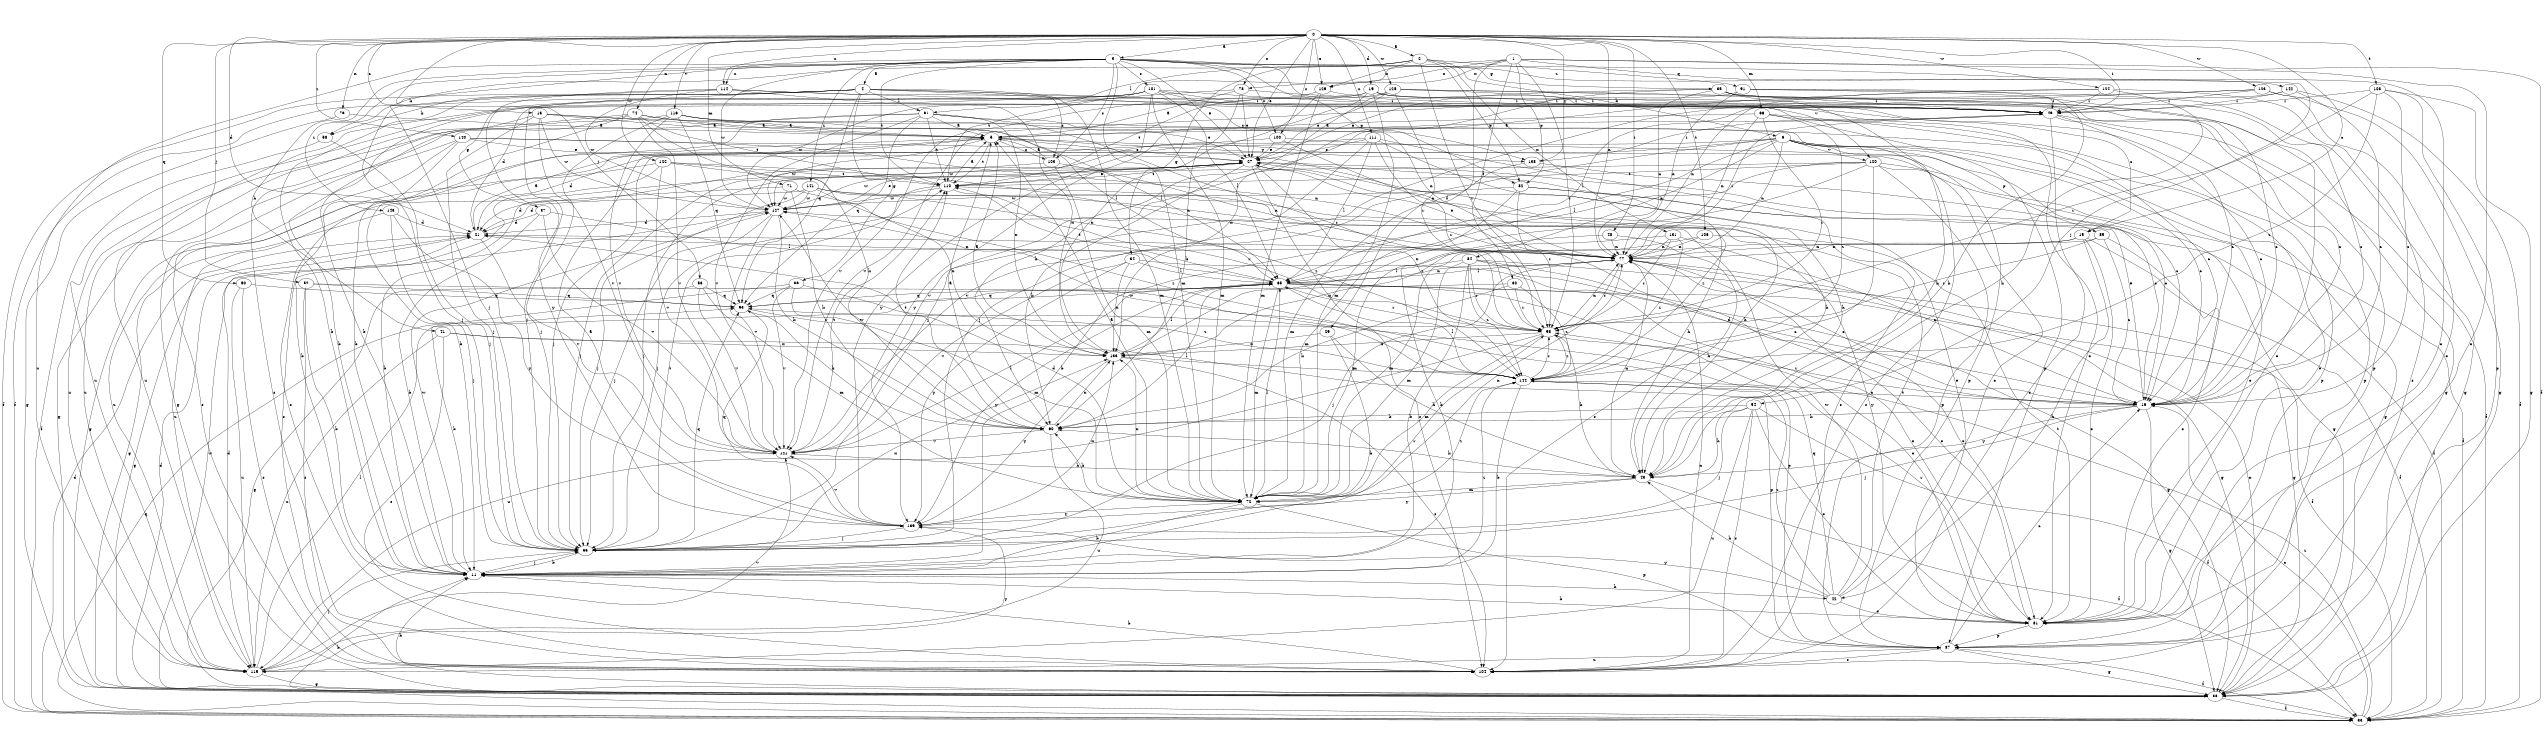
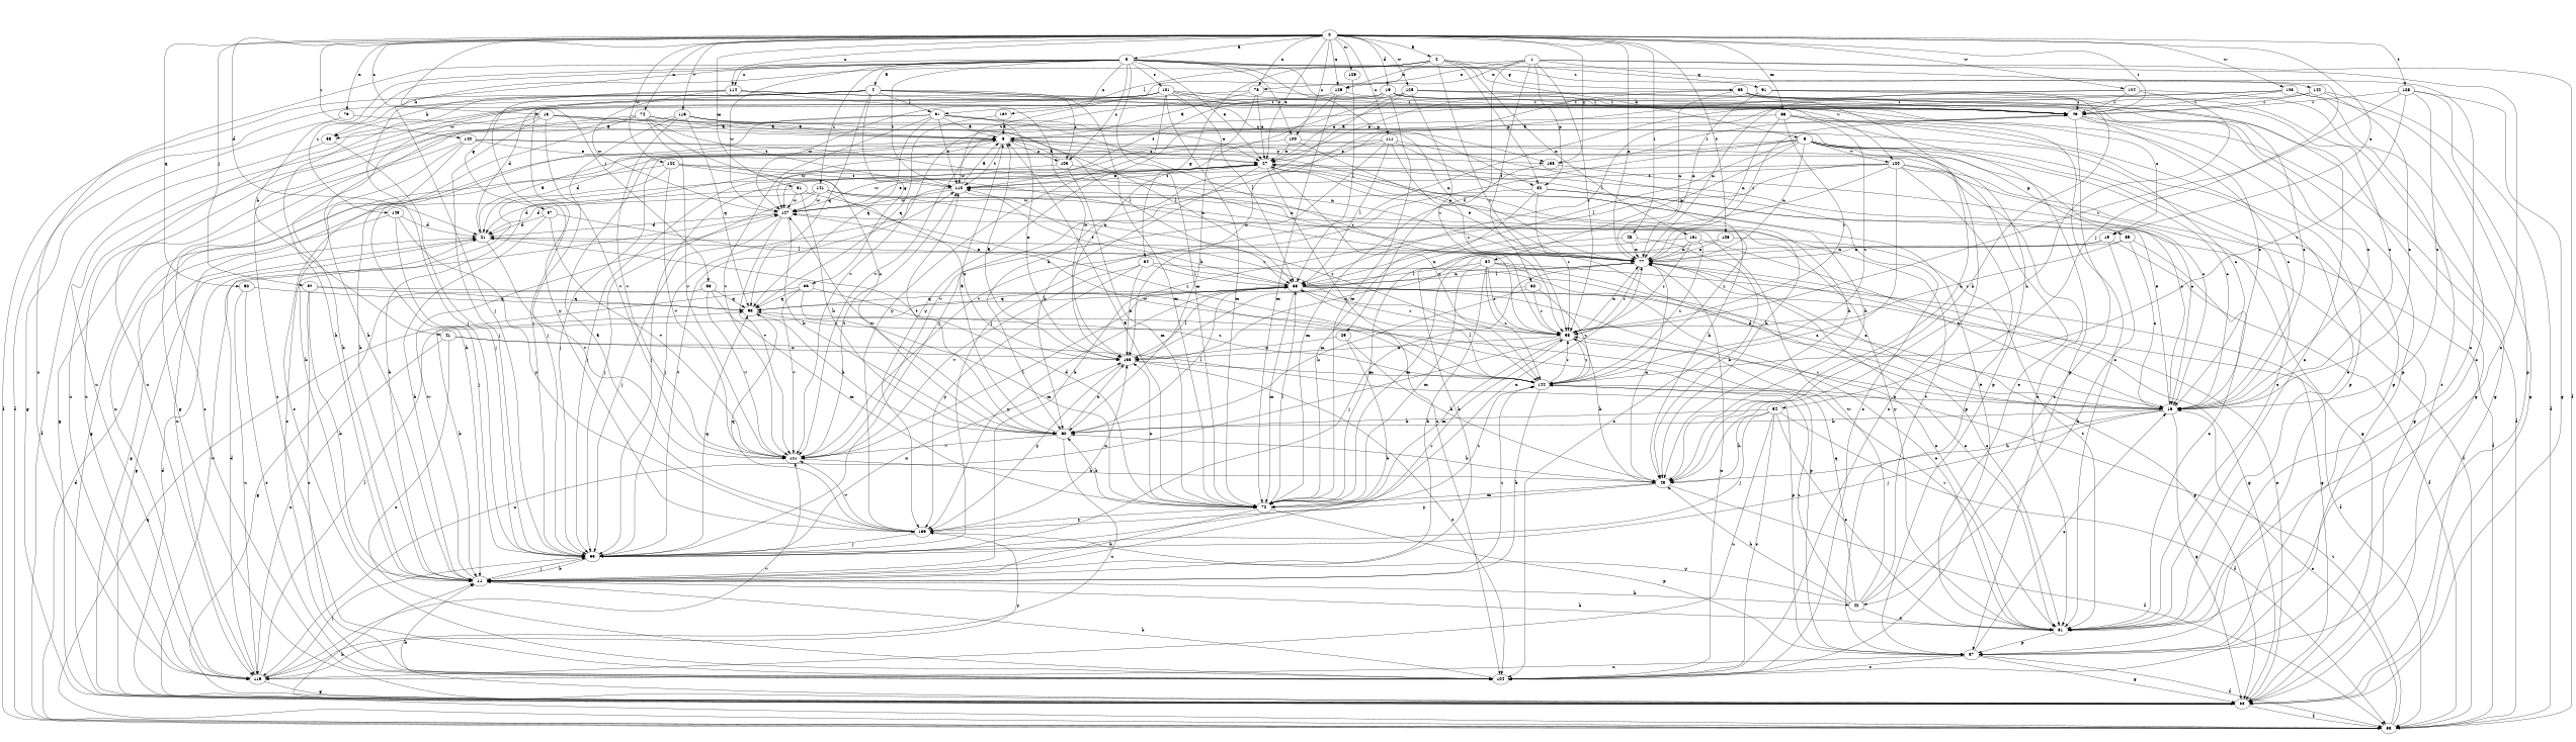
  strict digraph {
    0
    2
    3
    13
    15
    19
    21
    27
    48
    49
    52
    53
    66
-   71
+   71 [label=31]
    74
    76
    77
    78
    90
    100
    106
    108
    111
    114
    116
    122
    123
    124
    125
+   126
    129
    138
    140
    82
    98
    6
    34
    58
    61
    91
    131
    81
    110
    4
    35
    41
    55
    72
    101
    103
    115
    120
    127
+   132
    141
    142
    143
    11
    5
    121
    87
    33
    42
    16
    139
    38
    104
    144
    43
    60
    93
    65
    133
    1
    29
    30
    54
    84
    85
    36
    37
    0 -> 2 [label=a]
    0 -> 3 [label=a]
    0 -> 13 [label=c]
    0 -> 15 [label=c]
    0 -> 19 [label=d]
    0 -> 21 [label=d]
    0 -> 27 [label=e]
    0 -> 48 [label=i]
    0 -> 49 [label=i]
    0 -> 52 [label=j]
    0 -> 53 [label=j]
    0 -> 66 [label=m]
    0 -> 71 [label=m]
    0 -> 74 [label=n]
    0 -> 76 [label=n]
    0 -> 77 [label=n]
    0 -> 78 [label=o]
    0 -> 90 [label=q]
    0 -> 100 [label=s]
    0 -> 106 [label=t]
    0 -> 108 [label=t]
    0 -> 111 [label=u]
    0 -> 114 [label=u]
    0 -> 116 [label=v]
    0 -> 122 [label=w]
    0 -> 123 [label=w]
    0 -> 124 [label=w]
    0 -> 125 [label=w]
+   0 -> 126 [label=w]
    0 -> 129 [label=x]
    0 -> 138 [label=y]
    0 -> 140 [label=z]
    2 -> 129 [label=x]
    2 -> 82 [label=p]
    2 -> 98 [label=r]
    2 -> 6 [label=b]
    2 -> 34 [label=g]
    2 -> 58 [label=k]
    2 -> 61 [label=l]
    2 -> 91 [label=q]
    2 -> 131 [label=x]
    3 -> 27 [label=e]
    3 -> 100 [label=s]
    3 -> 114 [label=u]
    3 -> 82 [label=p]
    3 -> 81 [label=o]
    3 -> 110 [label=t]
    3 -> 4 [label=a]
    3 -> 35 [label=g]
    3 -> 41 [label=h]
    3 -> 55 [label=j]
    3 -> 72 [label=m]
    3 -> 101 [label=s]
    3 -> 103 [label=s]
    3 -> 115 [label=u]
    3 -> 120 [label=v]
    3 -> 127 [label=w]
+   3 -> 132 [label=x]
    3 -> 141 [label=z]
    3 -> 142 [label=z]
    3 -> 143 [label=z]
    13 -> 77 [label=n]
    13 -> 55 [label=j]
-   13 -> 127 [label=w]
+   13 -> 58 [label=w]
    13 -> 11 [label=b]
    13 -> 5 [label=a]
    13 -> 121 [label=v]
    13 -> 87 [label=p]
    15 -> 77 [label=n]
-   15 -> 81 [label=o]
+   120 -> 81 [label=o]
    15 -> 72 [label=m]
    15 -> 33 [label=f]
    15 -> 42 [label=h]
    19 -> 49 [label=i]
    19 -> 110 [label=t]
    19 -> 72 [label=m]
    19 -> 115 [label=u]
    19 -> 87 [label=p]
    19 -> 16 [label=c]
    19 -> 139 [label=y]
    21 -> 77 [label=n]
    21 -> 5 [label=a]
    21 -> 121 [label=v]
    21 -> 38 [label=g]
    27 -> 110 [label=t]
    27 -> 55 [label=j]
    27 -> 115 [label=u]
    27 -> 127 [label=w]
    27 -> 16 [label=c]
    27 -> 104 [label=s]
    27 -> 144 [label=z]
    27 -> 43 [label=h]
    27 -> 60 [label=k]
    48 -> 77 [label=n]
    48 -> 11 [label=b]
    48 -> 43 [label=h]
    49 -> 5 [label=a]
    49 -> 87 [label=p]
    49 -> 33 [label=f]
    49 -> 16 [label=c]
    49 -> 104 [label=s]
    52 -> 11 [label=b]
    52 -> 87 [label=p]
    52 -> 104 [label=s]
    52 -> 93 [label=q]
    53 -> 72 [label=m]
    53 -> 121 [label=v]
    53 -> 38 [label=g]
    53 -> 93 [label=q]
    66 -> 77 [label=n]
    66 -> 98 [label=r]
    66 -> 81 [label=o]
    66 -> 5 [label=a]
    66 -> 87 [label=p]
    66 -> 144 [label=z]
    71 -> 21 [label=d]
    71 -> 127 [label=w]
    71 -> 144 [label=z]
    71 -> 60 [label=k]
    74 -> 110 [label=t]
    74 -> 115 [label=u]
    74 -> 11 [label=b]
    74 -> 5 [label=a]
    74 -> 121 [label=v]
    74 -> 104 [label=s]
    74 -> 60 [label=k]
    74 -> 65 [label=l]
    76 -> 5 [label=a]
    76 -> 38 [label=g]
    77 -> 27 [label=e]
    77 -> 49 [label=i]
    77 -> 98 [label=r]
    77 -> 81 [label=o]
    77 -> 55 [label=j]
    77 -> 16 [label=c]
    77 -> 38 [label=g]
    77 -> 65 [label=l]
    78 -> 27 [label=e]
    78 -> 49 [label=i]
    78 -> 127 [label=w]
    78 -> 5 [label=a]
    78 -> 60 [label=k]
    90 -> 115 [label=u]
    90 -> 104 [label=s]
    90 -> 93 [label=q]
    100 -> 27 [label=e]
    100 -> 77 [label=n]
    100 -> 55 [label=j]
    100 -> 16 [label=c]
    106 -> 77 [label=n]
    106 -> 81 [label=t]
    106 -> 133 [label=x]
    108 -> 49 [label=i]
    108 -> 98 [label=r]
    108 -> 87 [label=p]
    108 -> 16 [label=c]
    108 -> 38 [label=g]
    108 -> 144 [label=z]
    111 -> 27 [label=e]
    111 -> 98 [label=r]
    111 -> 127 [label=w]
    111 -> 121 [label=v]
    111 -> 104 [label=s]
    111 -> 43 [label=h]
    111 -> 65 [label=l]
    114 -> 49 [label=i]
    114 -> 55 [label=j]
    114 -> 127 [label=w]
    114 -> 87 [label=p]
    114 -> 139 [label=y]
    114 -> 133 [label=x]
    116 -> 55 [label=j]
    116 -> 115 [label=u]
    116 -> 5 [label=a]
    116 -> 121 [label=v]
    116 -> 16 [label=c]
    116 -> 93 [label=q]
    116 -> 65 [label=l]
    122 -> 77 [label=n]
    122 -> 110 [label=t]
    122 -> 121 [label=v]
    122 -> 38 [label=g]
    122 -> 104 [label=s]
    122 -> 144 [label=z]
    123 -> 21 [label=d]
    123 -> 49 [label=i]
    123 -> 81 [label=o]
    123 -> 55 [label=j]
    123 -> 38 [label=g]
    124 -> 49 [label=i]
    124 -> 77 [label=n]
    124 -> 55 [label=j]
    124 -> 104 [label=s]
    124 -> 43 [label=h]
    125 -> 27 [label=e]
    125 -> 49 [label=i]
    125 -> 98 [label=r]
    125 -> 115 [label=u]
    125 -> 16 [label=c]
    125 -> 38 [label=g]
    125 -> 60 [label=k]
+   126 -> 65 [label=l]
    129 -> 49 [label=i]
    129 -> 72 [label=m]
    129 -> 121 [label=v]
    129 -> 133 [label=x]
    138 -> 49 [label=i]
    138 -> 72 [label=m]
    138 -> 16 [label=c]
    140 -> 27 [label=e]
    140 -> 77 [label=n]
    140 -> 11 [label=b]
    140 -> 38 [label=g]
    140 -> 104 [label=s]
    140 -> 43 [label=h]
    82 -> 98 [label=r]
    82 -> 72 [label=m]
    82 -> 127 [label=w]
    82 -> 33 [label=f]
    82 -> 144 [label=z]
    98 -> 77 [label=n]
    98 -> 72 [label=m]
    98 -> 115 [label=u]
    98 -> 144 [label=z]
    98 -> 43 [label=h]
    98 -> 133 [label=x]
    6 -> 21 [label=d]
    6 -> 77 [label=n]
    6 -> 81 [label=o]
    6 -> 115 [label=u]
    6 -> 120 [label=v]
    6 -> 121 [label=v]
    6 -> 16 [label=c]
    6 -> 38 [label=g]
    6 -> 104 [label=s]
    6 -> 65 [label=l]
    6 -> 84 [label=p]
    6 -> 85 [label=p]
    34 -> 81 [label=o]
    34 -> 121 [label=v]
    34 -> 139 [label=y]
    34 -> 65 [label=l]
    34 -> 133 [label=x]
    58 -> 55 [label=j]
    58 -> 33 [label=f]
    61 -> 27 [label=e]
    61 -> 98 [label=r]
    61 -> 110 [label=t]
    61 -> 11 [label=b]
    61 -> 5 [label=a]
    61 -> 121 [label=v]
    61 -> 38 [label=g]
    61 -> 93 [label=q]
    61 -> 133 [label=x]
    91 -> 49 [label=i]
    91 -> 77 [label=n]
    91 -> 121 [label=v]
    91 -> 38 [label=g]
    91 -> 43 [label=h]
    131 -> 77 [label=n]
    131 -> 98 [label=r]
    131 -> 72 [label=m]
    131 -> 16 [label=c]
    131 -> 144 [label=z]
    81 -> 98 [label=r]
    81 -> 11 [label=b]
    81 -> 87 [label=p]
    110 -> 27 [label=e]
    110 -> 98 [label=r]
    110 -> 55 [label=j]
    110 -> 127 [label=w]
    110 -> 5 [label=a]
    4 -> 15 [label=c]
    4 -> 138 [label=y]
    4 -> 58 [label=k]
    4 -> 61 [label=l]
    4 -> 72 [label=m]
    4 -> 103 [label=s]
    4 -> 11 [label=b]
    4 -> 33 [label=f]
    4 -> 93 [label=q]
    4 -> 36 [label=g]
    4 -> 37 [label=g]
    35 -> 27 [label=e]
    35 -> 49 [label=i]
    35 -> 77 [label=n]
    35 -> 81 [label=o]
    35 -> 16 [label=c]
    35 -> 43 [label=h]
    35 -> 133 [label=x]
    41 -> 115 [label=u]
    41 -> 87 [label=p]
    41 -> 104 [label=s]
    41 -> 133 [label=x]
    55 -> 98 [label=r]
    55 -> 110 [label=t]
    55 -> 11 [label=b]
    55 -> 93 [label=q]
    55 -> 133 [label=x]
    72 -> 21 [label=d]
    72 -> 77 [label=n]
    72 -> 11 [label=b]
    72 -> 5 [label=a]
    72 -> 87 [label=p]
    72 -> 139 [label=y]
    72 -> 144 [label=z]
    72 -> 60 [label=k]
    72 -> 65 [label=l]
    72 -> 133 [label=x]
    101 -> 49 [label=i]
    101 -> 81 [label=o]
    101 -> 55 [label=j]
    101 -> 72 [label=m]
    101 -> 11 [label=b]
    101 -> 33 [label=f]
    101 -> 16 [label=c]
    101 -> 139 [label=y]
    101 -> 65 [label=l]
    103 -> 77 [label=n]
    103 -> 72 [label=m]
    103 -> 11 [label=b]
    103 -> 5 [label=a]
    115 -> 21 [label=d]
    115 -> 55 [label=j]
    115 -> 121 [label=v]
    115 -> 139 [label=y]
    115 -> 38 [label=g]
    115 -> 65 [label=l]
    120 -> 110 [label=t]
    120 -> 55 [label=j]
    120 -> 11 [label=b]
    120 -> 87 [label=p]
    120 -> 33 [label=f]
    120 -> 38 [label=g]
    120 -> 104 [label=s]
    120 -> 133 [label=x]
    127 -> 21 [label=d]
    127 -> 27 [label=e]
    127 -> 55 [label=j]
    127 -> 121 [label=v]
    127 -> 60 [label=k]
+   132 -> 5 [label=a]
+   132 -> 93 [label=q]
    141 -> 21 [label=d]
    141 -> 81 [label=y]
    141 -> 55 [label=j]
    141 -> 127 [label=w]
    141 -> 43 [label=h]
    141 -> 133 [label=x]
    142 -> 49 [label=i]
    142 -> 33 [label=f]
    142 -> 16 [label=c]
    142 -> 65 [label=l]
    143 -> 21 [label=d]
    143 -> 55 [label=j]
    143 -> 139 [label=y]
    143 -> 38 [label=g]
    11 -> 55 [label=j]
    11 -> 127 [label=w]
    11 -> 42 [label=h]
    11 -> 144 [label=z]
    5 -> 27 [label=e]
    5 -> 138 [label=y]
    5 -> 81 [label=o]
    5 -> 110 [label=t]
    5 -> 103 [label=s]
    5 -> 127 [label=w]
    5 -> 104 [label=s]
    121 -> 110 [label=t]
    121 -> 43 [label=h]
    121 -> 65 [label=l]
    87 -> 115 [label=u]
    87 -> 33 [label=f]
    87 -> 16 [label=c]
    87 -> 38 [label=g]
    87 -> 104 [label=s]
    33 -> 21 [label=d]
    33 -> 11 [label=b]
    33 -> 16 [label=c]
    33 -> 144 [label=z]
    33 -> 93 [label=q]
    42 -> 27 [label=e]
    42 -> 81 [label=o]
    42 -> 110 [label=t]
    42 -> 127 [label=w]
    42 -> 139 [label=y]
    42 -> 144 [label=z]
    42 -> 43 [label=h]
    42 -> 93 [label=q]
    16 -> 21 [label=d]
    16 -> 27 [label=e]
    16 -> 98 [label=r]
    16 -> 55 [label=j]
    16 -> 38 [label=g]
-   16 -> 43 [label=y]
+   16 -> 43 [label=h]
    16 -> 60 [label=k]
    139 -> 55 [label=j]
    139 -> 5 [label=a]
    139 -> 121 [label=v]
    139 -> 93 [label=q]
    139 -> 133 [label=x]
    38 -> 21 [label=d]
    38 -> 77 [label=n]
    38 -> 127 [label=w]
    38 -> 11 [label=b]
    38 -> 33 [label=f]
    104 -> 77 [label=n]
    104 -> 11 [label=b]
    144 -> 98 [label=r]
    144 -> 127 [label=w]
    144 -> 11 [label=b]
    144 -> 16 [label=c]
    144 -> 65 [label=l]
    43 -> 77 [label=n]
    43 -> 72 [label=m]
    43 -> 33 [label=f]
    43 -> 139 [label=y]
    43 -> 60 [label=k]
    60 -> 110 [label=t]
    60 -> 115 [label=u]
    60 -> 127 [label=w]
    60 -> 5 [label=a]
    60 -> 121 [label=v]
    60 -> 65 [label=l]
    60 -> 133 [label=x]
    93 -> 98 [label=r]
    93 -> 60 [label=k]
    65 -> 77 [label=n]
    65 -> 98 [label=r]
    65 -> 81 [label=o]
    65 -> 110 [label=t]
    65 -> 72 [label=m]
    65 -> 33 [label=f]
    65 -> 139 [label=y]
    65 -> 38 [label=g]
    65 -> 93 [label=q]
    133 -> 5 [label=a]
    133 -> 139 [label=y]
    133 -> 104 [label=s]
    133 -> 144 [label=z]
    133 -> 65 [label=l]
    1 -> 78 [label=o]
    1 -> 129 [label=x]
    1 -> 82 [label=p]
    1 -> 98 [label=r]
    1 -> 81 [label=o]
    1 -> 110 [label=t]
    1 -> 33 [label=f]
    1 -> 29 [label=f]
    1 -> 30 [label=f]
    1 -> 54 [label=j]
    29 -> 11 [label=b]
    29 -> 43 [label=h]
    29 -> 133 [label=x]
    30 -> 98 [label=r]
    30 -> 144 [label=z]
    30 -> 60 [label=k]
    30 -> 93 [label=q]
    54 -> 81 [label=o]
    54 -> 55 [label=j]
    54 -> 115 [label=u]
    54 -> 33 [label=f]
    54 -> 104 [label=s]
    54 -> 43 [label=h]
    54 -> 60 [label=k]
    84 -> 98 [label=r]
    84 -> 81 [label=o]
    84 -> 72 [label=m]
    84 -> 11 [label=b]
    84 -> 16 [label=c]
    84 -> 38 [label=g]
    84 -> 144 [label=z]
    84 -> 65 [label=l]
    85 -> 77 [label=n]
    85 -> 98 [label=r]
    85 -> 81 [label=o]
    85 -> 16 [label=c]
    36 -> 72 [label=m]
    36 -> 11 [label=b]
    36 -> 121 [label=v]
    36 -> 144 [label=z]
    36 -> 93 [label=q]
    37 -> 21 [label=d]
    37 -> 11 [label=b]
    37 -> 121 [label=v]
    37 -> 65 [label=l]
  }
